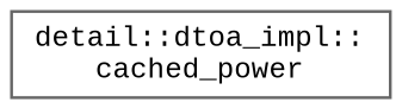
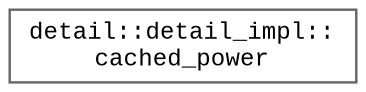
  digraph {
    rankdir=TB
    fontname="Liberation Mono"
-   n1 [color=grey40 fillcolor=white fontname="Liberation Mono" fontsize=10 height=0.2 label="detail::dtoa_impl::\lcached_power" shape=box style=filled width=0.4]
+   n1 [color=grey40 fillcolor=white fontname="Liberation Mono" fontsize=10 height=0.2 label="detail::detail_impl::\lcached_power" shape=box style=filled width=0.4]
  }
